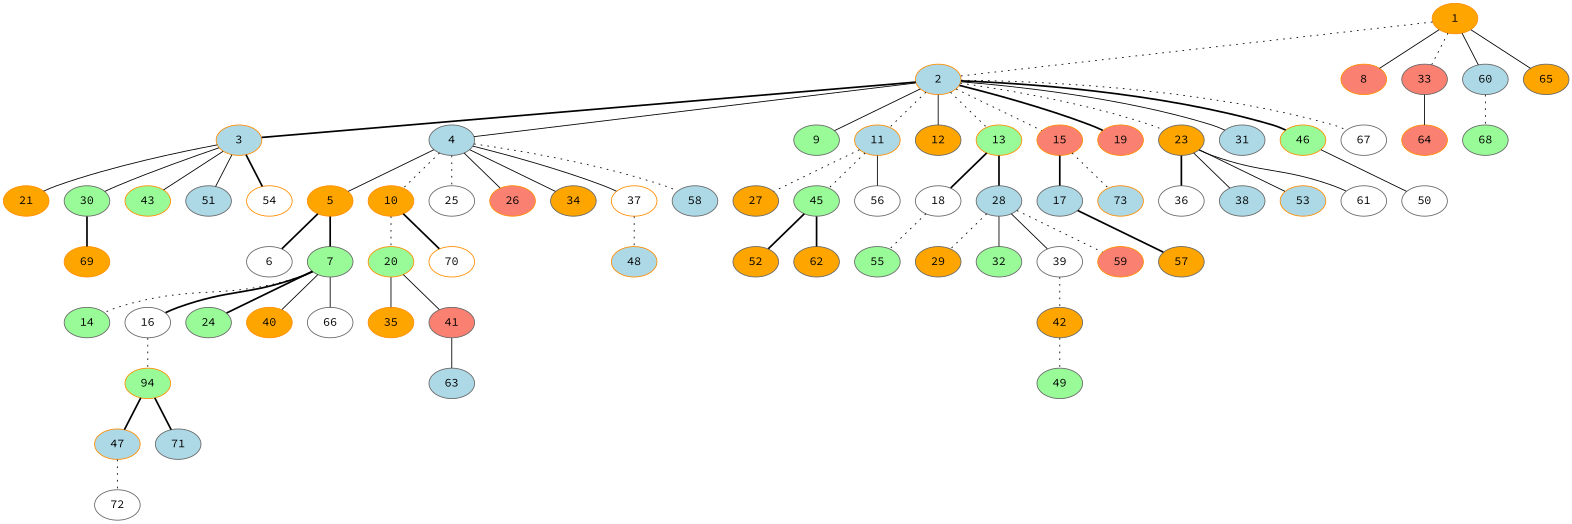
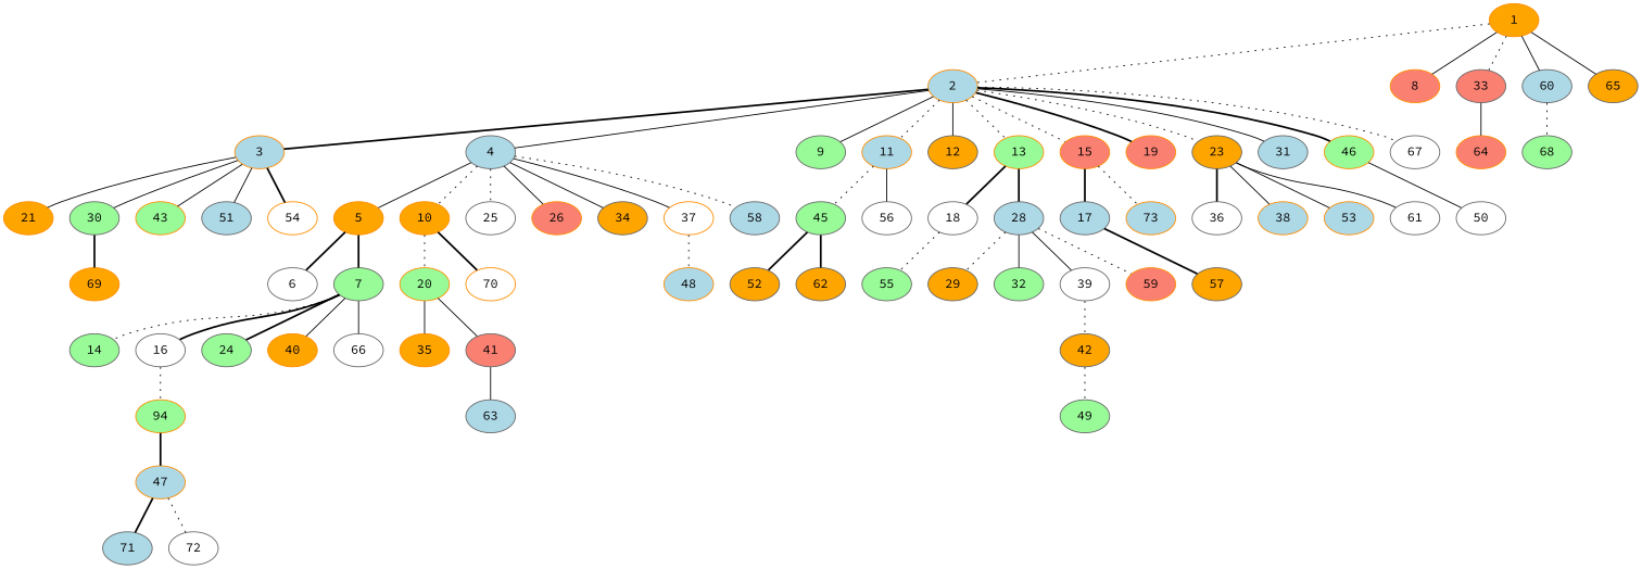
  graph {
    fontname="Source Code Pro"
    node [color=gray40 fillcolor=orange fontname="Source Code Pro" style=filled]
    edge [fontname="Source Code Pro" style=solid weight=1.0]
    1 [color=darkorange]
    2 [color=darkorange fillcolor=lightblue]
    8 [color=darkorange fillcolor=salmon]
    33 [fillcolor=salmon]
    60 [fillcolor=lightblue]
    65
    3 [color=darkorange fillcolor=lightblue]
    4 [fillcolor=lightblue]
    9 [fillcolor=palegreen]
    11 [color=darkorange fillcolor=lightblue]
    12
    13 [color=darkorange fillcolor=palegreen]
    15 [color=darkorange fillcolor=salmon]
    19 [color=darkorange fillcolor=salmon]
    23
    31 [fillcolor=lightblue]
    46 [color=darkorange fillcolor=palegreen]
    67 [fillcolor=white]
    64 [color=darkorange fillcolor=salmon]
    68 [fillcolor=palegreen]
    21 [color=darkorange]
    30 [fillcolor=palegreen]
    43 [color=darkorange fillcolor=palegreen]
    51 [fillcolor=lightblue]
    54 [color=darkorange fillcolor=white]
    5 [color=darkorange]
    10 [color=darkorange]
    25 [fillcolor=white]
    26 [color=darkorange fillcolor=salmon]
    34
    37 [color=darkorange fillcolor=white]
    58 [fillcolor=lightblue]
-   27
    45 [fillcolor=palegreen]
    56 [fillcolor=white]
    18 [fillcolor=white]
    28 [fillcolor=lightblue]
    17 [fillcolor=lightblue]
    73 [color=darkorange fillcolor=lightblue]
    36 [fillcolor=white]
-   38 [fillcolor=lightblue]
+   38 [color=darkorange fillcolor=lightblue]
    53 [color=darkorange fillcolor=lightblue]
    61 [fillcolor=white]
    50 [fillcolor=white]
    69 [color=darkorange]
    6 [fillcolor=white]
    7 [fillcolor=palegreen]
    20 [color=darkorange fillcolor=palegreen]
    70 [color=darkorange fillcolor=white]
    48 [color=darkorange fillcolor=lightblue]
    14 [fillcolor=palegreen]
    16 [fillcolor=white]
    24 [fillcolor=palegreen]
    40 [color=darkorange]
    66 [fillcolor=white]
    n56 [color=darkorange fillcolor=palegreen label=94]
    35 [color=darkorange]
    41 [fillcolor=salmon]
    52
    62
    55 [fillcolor=palegreen]
    29
    32 [fillcolor=palegreen]
    39 [fillcolor=white]
    59 [color=darkorange fillcolor=salmon]
    57
    47 [color=darkorange fillcolor=lightblue]
    71 [fillcolor=lightblue]
    63 [fillcolor=lightblue]
    42
    49 [fillcolor=palegreen]
    72 [fillcolor=white]
    1 -- 2 [style=dotted]
    1 -- 8
    1 -- 33 [style=dotted]
    1 -- 60 [weight=2.0]
    1 -- 65
    2 -- 3 [style=bold]
    2 -- 4
    2 -- 9
    2 -- 11 [style=dotted]
    2 -- 12 [weight=9.0]
    2 -- 13 [style=dotted]
    2 -- 15 [style=dotted]
    2 -- 19 [style=bold]
    2 -- 23 [style=dotted]
    2 -- 31
    2 -- 46 [style=bold]
    2 -- 67 [style=dotted]
    33 -- 64
    60 -- 68 [style=dotted]
    3 -- 21
    3 -- 30
    3 -- 43
    3 -- 51
    3 -- 54 [style=bold weight=3.0]
    4 -- 5
    4 -- 10 [style=dotted]
    4 -- 25 [style=dotted weight=6.0]
    4 -- 26
    4 -- 34
    4 -- 37
    4 -- 58 [style=dotted]
-   11 -- 27 [style=dotted]
    11 -- 45 [style=dotted]
    11 -- 56
    13 -- 18 [style=bold]
    13 -- 28 [style=bold]
    15 -- 17 [style=bold]
    15 -- 73 [style=dotted]
    23 -- 36 [style=bold]
    23 -- 38
    23 -- 53
    23 -- 61
    46 -- 50 [weight=2.0]
    30 -- 69 [style=bold weight=2.0]
    5 -- 6 [style=bold]
    5 -- 7 [style=bold]
    10 -- 20 [style=dotted]
    10 -- 70 [style=bold]
    37 -- 48 [style=dotted]
    45 -- 52 [style=bold]
    45 -- 62 [style=bold]
    18 -- 55 [style=dotted]
    28 -- 29 [style=dotted weight=2.0]
    28 -- 32
    28 -- 39
    28 -- 59 [style=dotted]
    17 -- 57 [style=bold]
    7 -- 14 [style=dotted]
    7 -- 16 [style=bold]
    7 -- 24 [style=bold]
    7 -- 40
    7 -- 66 [weight=3.0]
    20 -- 35
    20 -- 41
    16 -- n56 [style=dotted]
    n56 -- 47 [style=bold]
-   n56 -- 71 [style=bold]
+   47 -- 71 [style=bold]
    41 -- 63
    39 -- 42 [style=dotted weight=4.0]
    47 -- 72 [style=dotted]
    42 -- 49 [style=dotted]
  }
